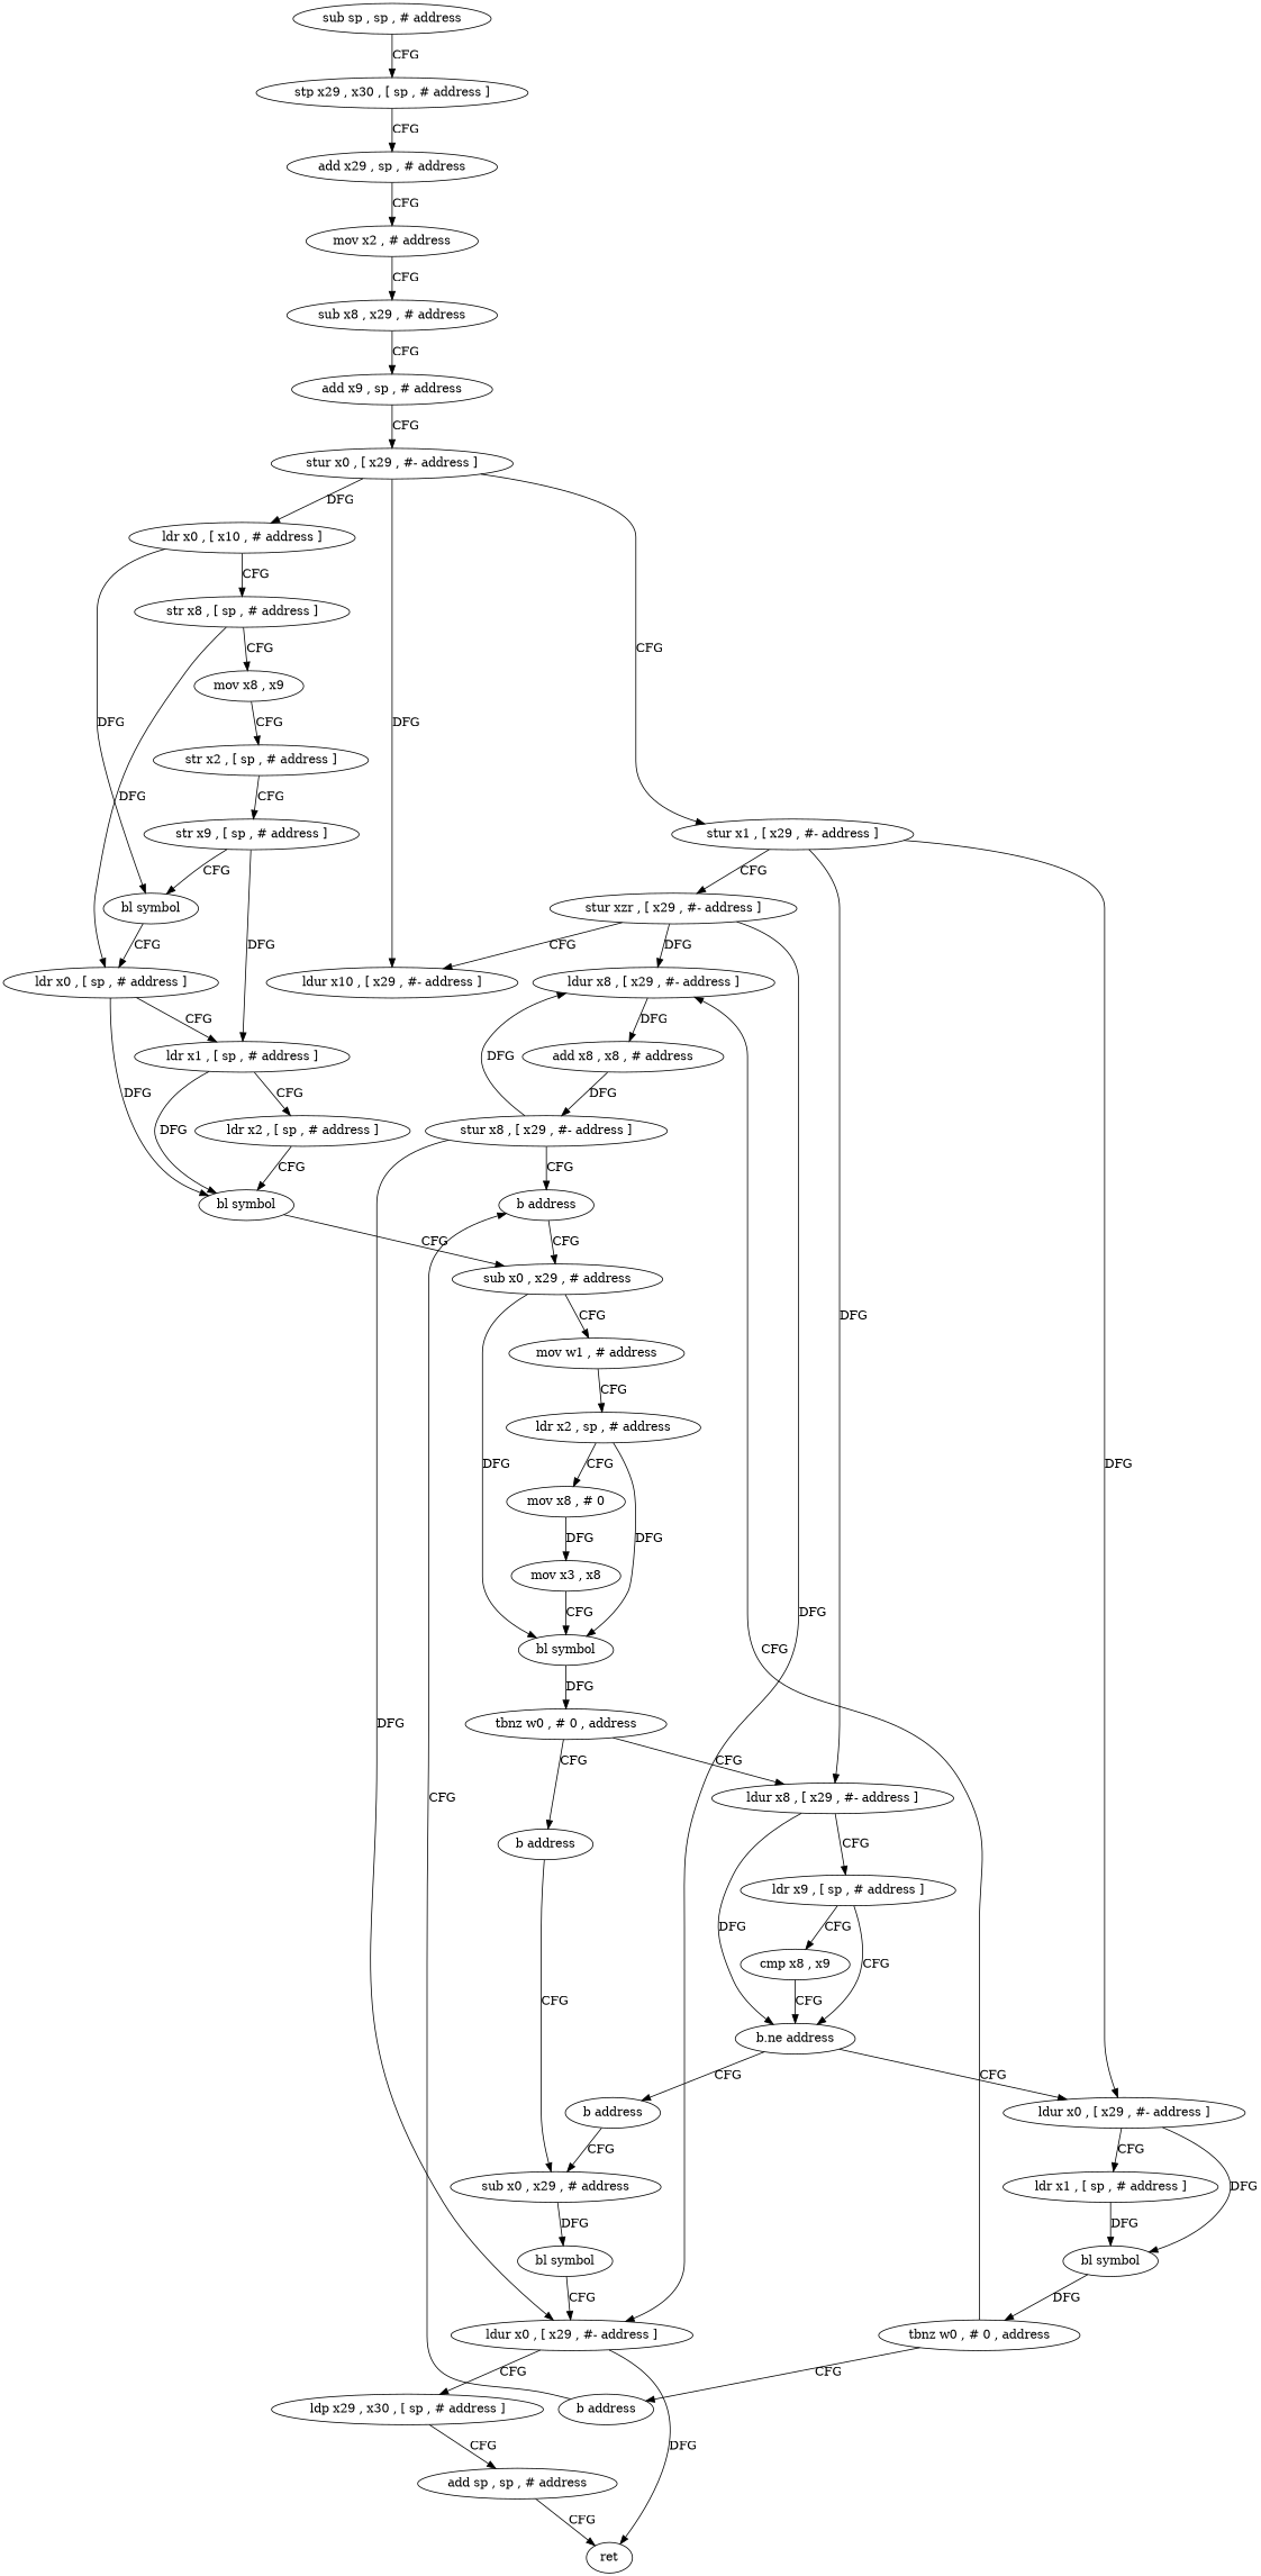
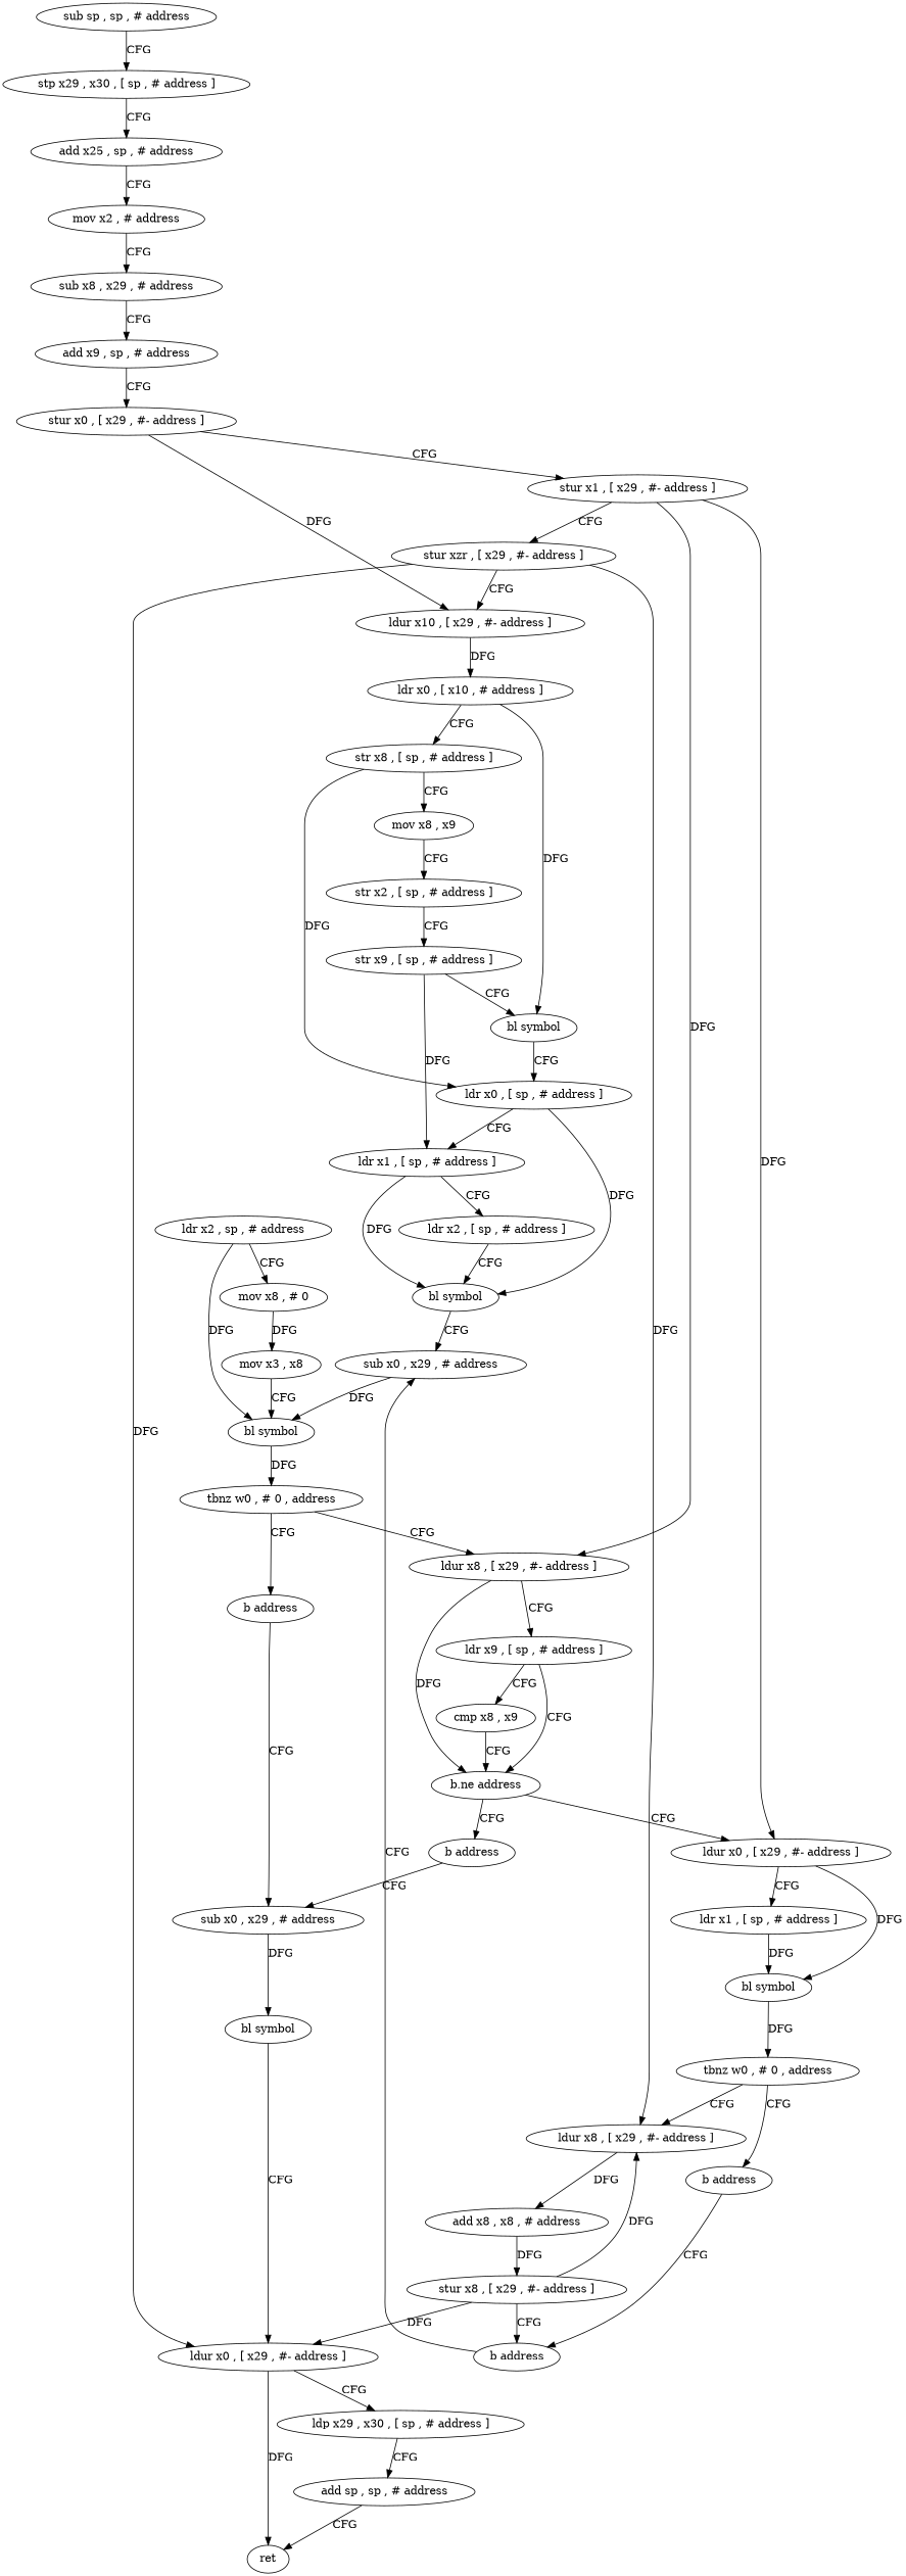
  digraph {
    n1 [label="sub sp , sp , # address"]
    n2 [label="stp x29 , x30 , [ sp , # address ]"]
-   n3 [label="add x29 , sp , # address"]
+   n3 [label="add x25 , sp , # address"]
    n4 [label="mov x2 , # address"]
    n5 [label="sub x8 , x29 , # address"]
    n6 [label="add x9 , sp , # address"]
    n7 [label="stur x0 , [ x29 , #- address ]"]
    n8 [label="stur x1 , [ x29 , #- address ]"]
    n9 [label="ldur x10 , [ x29 , #- address ]"]
    n10 [label="stur xzr , [ x29 , #- address ]"]
    n11 [label="ldur x8 , [ x29 , #- address ]"]
    n12 [label="ldur x0 , [ x29 , #- address ]"]
    n13 [label="ldr x0 , [ x10 , # address ]"]
    n14 [label="ldur x8 , [ x29 , #- address ]"]
    n15 [label="ldur x0 , [ x29 , #- address ]"]
    n16 [label="ldr x9 , [ sp , # address ]"]
    n17 [label="b.ne address"]
    n18 [label="ldr x1 , [ sp , # address ]"]
    n19 [label="bl symbol"]
    n20 [label="add x8 , x8 , # address"]
    n21 [label="ldp x29 , x30 , [ sp , # address ]"]
    n22 [label=ret]
    n23 [label="str x8 , [ sp , # address ]"]
    n24 [label="bl symbol"]
    n25 [label="mov x8 , x9"]
    n26 [label="ldr x0 , [ sp , # address ]"]
    n27 [label="str x2 , [ sp , # address ]"]
    n28 [label="ldr x1 , [ sp , # address ]"]
    n29 [label="bl symbol"]
    n30 [label="str x9 , [ sp , # address ]"]
    n31 [label="ldr x2 , [ sp , # address ]"]
    n32 [label="sub x0 , x29 , # address"]
-   n33 [label="mov w1 , # address"]
    n34 [label="bl symbol"]
    n35 [label="ldr x2 , sp , # address"]
    n36 [label="tbnz w0 , # 0 , address"]
    n37 [label="cmp x8 , x9"]
    n38 [label="b address"]
    n39 [label="sub x0 , x29 , # address"]
    n40 [label="tbnz w0 , # 0 , address"]
    n41 [label="bl symbol"]
    n42 [label="b address"]
    n43 [label="b address"]
    n44 [label="b address"]
    n45 [label="stur x8 , [ x29 , #- address ]"]
    n46 [label="add sp , sp , # address"]
    n47 [label="mov x8 , # 0"]
    n48 [label="mov x3 , x8"]
    n1 -> n2 [label=CFG]
    n2 -> n3 [label=CFG]
    n3 -> n4 [label=CFG]
    n4 -> n5 [label=CFG]
    n5 -> n6 [label=CFG]
    n6 -> n7 [label=CFG]
    n7 -> n8 [label=CFG]
    n7 -> n9 [label=DFG]
    n8 -> n10 [label=CFG]
    n8 -> n11 [label=DFG]
    n8 -> n12 [label=DFG]
-   n7 -> n13 [label=DFG]
+   n9 -> n13 [label=DFG]
    n10 -> n9 [label=CFG]
    n10 -> n14 [label=DFG]
    n10 -> n15 [label=DFG]
    n11 -> n16 [label=CFG]
    n11 -> n17 [label=DFG]
    n12 -> n18 [label=CFG]
    n12 -> n19 [label=DFG]
    n13 -> n23 [label=CFG]
    n13 -> n24 [label=DFG]
    n14 -> n20 [label=DFG]
    n15 -> n21 [label=CFG]
    n15 -> n22 [label=DFG]
    n16 -> n17 [label=CFG]
    n16 -> n37 [label=CFG]
    n17 -> n12 [label=CFG]
    n17 -> n38 [label=CFG]
    n18 -> n19 [label=DFG]
    n19 -> n40 [label=DFG]
    n20 -> n45 [label=DFG]
    n21 -> n46 [label=CFG]
    n23 -> n25 [label=CFG]
    n23 -> n26 [label=DFG]
    n24 -> n26 [label=CFG]
    n25 -> n27 [label=CFG]
    n26 -> n28 [label=CFG]
    n26 -> n29 [label=DFG]
    n27 -> n30 [label=CFG]
    n28 -> n29 [label=DFG]
    n28 -> n31 [label=CFG]
    n29 -> n32 [label=CFG]
    n30 -> n24 [label=CFG]
    n30 -> n28 [label=DFG]
    n31 -> n29 [label=CFG]
-   n32 -> n33 [label=CFG]
    n32 -> n34 [label=DFG]
-   n33 -> n35 [label=CFG]
    n34 -> n36 [label=DFG]
    n35 -> n34 [label=DFG]
    n35 -> n47 [label=CFG]
    n36 -> n11 [label=CFG]
    n36 -> n42 [label=CFG]
    n37 -> n17 [label=CFG]
    n38 -> n39 [label=CFG]
    n39 -> n41 [label=DFG]
    n40 -> n14 [label=CFG]
    n40 -> n43 [label=CFG]
    n41 -> n15 [label=CFG]
    n42 -> n39 [label=CFG]
    n43 -> n44 [label=CFG]
    n44 -> n32 [label=CFG]
    n45 -> n14 [label=DFG]
    n45 -> n15 [label=DFG]
    n45 -> n44 [label=CFG]
    n46 -> n22 [label=CFG]
    n47 -> n48 [label=DFG]
    n48 -> n34 [label=CFG]
  }
